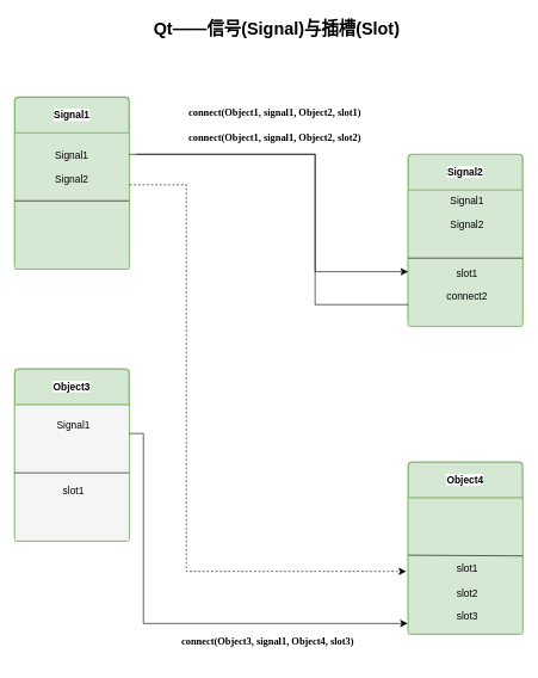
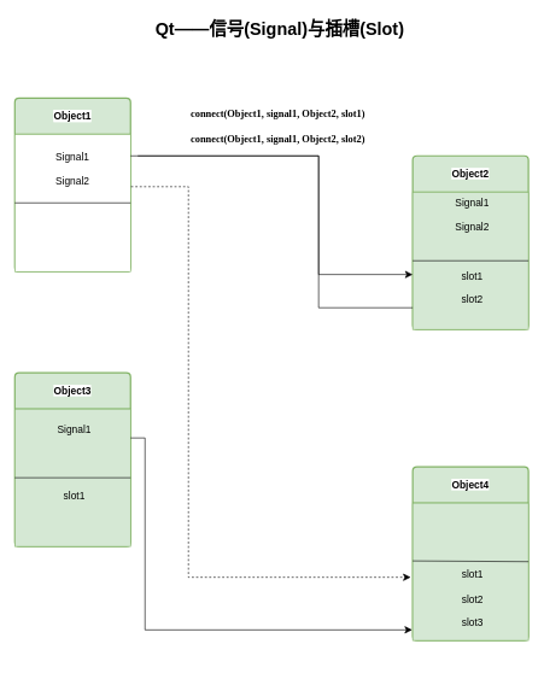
  <mxCell id="0" />
  <mxCell id="1" parent="0" />
  <mxCell id="2" style="edgeStyle=orthogonalEdgeStyle;rounded=0;orthogonalLoop=1;jettySize=auto;html=1;exitX=0.5;exitY=1;exitDx=0;exitDy=0;entryX=0.5;entryY=1;entryDx=0;entryDy=0;" edge="1" parent="1"><mxGeometry relative="1" as="geometry"><mxPoint x="170" y="325" as="sourcePoint" /><mxPoint x="170" y="325" as="targetPoint" /></mxGeometry></mxCell>
- <mxCell id="3" value="&lt;b&gt;&lt;font style=&quot;background-color: rgb(255, 255, 255);&quot;&gt;Signal1&lt;/font&gt;&lt;/b&gt;" style="swimlane;childLayout=stackLayout;horizontal=1;startSize=50;horizontalStack=0;rounded=1;fontSize=14;fontStyle=0;strokeWidth=2;resizeParent=0;resizeLast=1;shadow=0;dashed=0;align=center;arcSize=4;whiteSpace=wrap;html=1;labelBackgroundColor=#FFFFFF;fillColor=#d5e8d4;strokeColor=#82b366;" vertex="1" parent="1"><mxGeometry x="20" y="135" width="160" height="240" as="geometry" /></mxCell>
- <mxCell id="4" value="&lt;div style=&quot;text-align: center; font-size: 14px;&quot;&gt;&lt;span style=&quot;font-size: 14px; background-color: initial; white-space-collapse: preserve;&quot;&gt;&#09;&lt;/span&gt;&lt;span style=&quot;white-space-collapse: preserve;&quot;&gt;&amp;nbsp;     &lt;/span&gt;&lt;/div&gt;&lt;div style=&quot;text-align: center; font-size: 14px;&quot;&gt;&lt;span style=&quot;background-color: initial;&quot;&gt;&lt;font style=&quot;font-size: 14px;&quot;&gt;&lt;span style=&quot;white-space: pre;&quot;&gt;&#09;&lt;/span&gt;&amp;nbsp; &amp;nbsp; &amp;nbsp;Signal1&lt;/font&gt;&lt;/span&gt;&lt;/div&gt;&lt;font style=&quot;font-size: 14px;&quot;&gt;&lt;span style=&quot;white-space: pre;&quot;&gt;&lt;div style=&quot;text-align: center;&quot;&gt;&lt;span style=&quot;background-color: initial;&quot;&gt;&#09;&lt;/span&gt;&lt;span style=&quot;background-color: initial;&quot;&gt;&#09;&lt;/span&gt;&lt;/div&gt;&lt;/span&gt;&lt;span style=&quot;white-space: pre;&quot;&gt;&lt;div style=&quot;text-align: center;&quot;&gt;&lt;span style=&quot;background-color: initial;&quot;&gt;&#09;&lt;/span&gt;     &lt;span style=&quot;background-color: initial; white-space-collapse: collapse;&quot;&gt;Signal2&lt;/span&gt;&lt;/div&gt;&lt;/span&gt;&lt;/font&gt;&lt;div style=&quot;text-align: center; font-size: 14px;&quot;&gt;&lt;font style=&quot;font-size: 14px;&quot;&gt;&lt;br&gt;&lt;/font&gt;&lt;/div&gt;&lt;div style=&quot;text-align: center; font-size: 14px;&quot;&gt;&lt;font style=&quot;font-size: 14px;&quot;&gt;&lt;br&gt;&lt;/font&gt;&lt;/div&gt;&lt;div style=&quot;text-align: center; font-size: 14px;&quot;&gt;&lt;font style=&quot;font-size: 14px;&quot;&gt;&lt;br&gt;&lt;/font&gt;&lt;/div&gt;&lt;div style=&quot;text-align: center; font-size: 14px;&quot;&gt;&lt;font style=&quot;font-size: 14px;&quot;&gt;&lt;br&gt;&lt;/font&gt;&lt;/div&gt;&lt;span style=&quot;white-space: pre; font-size: 14px;&quot;&gt;&lt;div style=&quot;text-align: center;&quot;&gt;&lt;font style=&quot;font-size: 14px;&quot;&gt;&lt;span style=&quot;background-color: initial;&quot;&gt;&#09;&lt;/span&gt;&lt;span style=&quot;background-color: initial;&quot;&gt;&#09;&lt;/span&gt;&lt;/font&gt;&lt;/div&gt;&lt;/span&gt;" style="align=left;strokeColor=#82b366;fillColor=#d5e8d4;spacingLeft=4;fontSize=12;verticalAlign=top;resizable=0;rotatable=0;part=1;html=1;" vertex="1" parent="3"><mxGeometry y="50" width="160" height="190" as="geometry" /></mxCell>
+ <mxCell id="3" value="&lt;b&gt;&lt;font style=&quot;background-color: rgb(255, 255, 255);&quot;&gt;Object1&lt;/font&gt;&lt;/b&gt;" style="swimlane;childLayout=stackLayout;horizontal=1;startSize=50;horizontalStack=0;rounded=1;fontSize=14;fontStyle=0;strokeWidth=2;resizeParent=0;resizeLast=1;shadow=0;dashed=0;align=center;arcSize=4;whiteSpace=wrap;html=1;labelBackgroundColor=#FFFFFF;fillColor=#d5e8d4;strokeColor=#82b366;" vertex="1" parent="1"><mxGeometry x="20" y="135" width="160" height="240" as="geometry" /></mxCell>
+ <mxCell id="4" value="&lt;div style=&quot;text-align: center; font-size: 14px;&quot;&gt;&lt;span style=&quot;font-size: 14px; background-color: initial; white-space-collapse: preserve;&quot;&gt;&#09;&lt;/span&gt;&lt;span style=&quot;white-space-collapse: preserve;&quot;&gt;&amp;nbsp;     &lt;/span&gt;&lt;/div&gt;&lt;div style=&quot;text-align: center; font-size: 14px;&quot;&gt;&lt;span style=&quot;background-color: initial;&quot;&gt;&lt;font style=&quot;font-size: 14px;&quot;&gt;&lt;span style=&quot;white-space: pre;&quot;&gt;&#09;&lt;/span&gt;&amp;nbsp; &amp;nbsp; &amp;nbsp;Signal1&lt;/font&gt;&lt;/span&gt;&lt;/div&gt;&lt;font style=&quot;font-size: 14px;&quot;&gt;&lt;span style=&quot;white-space: pre;&quot;&gt;&lt;div style=&quot;text-align: center;&quot;&gt;&lt;span style=&quot;background-color: initial;&quot;&gt;&#09;&lt;/span&gt;&lt;span style=&quot;background-color: initial;&quot;&gt;&#09;&lt;/span&gt;&lt;/div&gt;&lt;/span&gt;&lt;span style=&quot;white-space: pre;&quot;&gt;&lt;div style=&quot;text-align: center;&quot;&gt;&lt;span style=&quot;background-color: initial;&quot;&gt;&#09;&lt;/span&gt;     &lt;span style=&quot;background-color: initial; white-space-collapse: collapse;&quot;&gt;Signal2&lt;/span&gt;&lt;/div&gt;&lt;/span&gt;&lt;/font&gt;&lt;div style=&quot;text-align: center; font-size: 14px;&quot;&gt;&lt;font style=&quot;font-size: 14px;&quot;&gt;&lt;br&gt;&lt;/font&gt;&lt;/div&gt;&lt;div style=&quot;text-align: center; font-size: 14px;&quot;&gt;&lt;font style=&quot;font-size: 14px;&quot;&gt;&lt;br&gt;&lt;/font&gt;&lt;/div&gt;&lt;div style=&quot;text-align: center; font-size: 14px;&quot;&gt;&lt;font style=&quot;font-size: 14px;&quot;&gt;&lt;br&gt;&lt;/font&gt;&lt;/div&gt;&lt;div style=&quot;text-align: center; font-size: 14px;&quot;&gt;&lt;font style=&quot;font-size: 14px;&quot;&gt;&lt;br&gt;&lt;/font&gt;&lt;/div&gt;&lt;span style=&quot;white-space: pre; font-size: 14px;&quot;&gt;&lt;div style=&quot;text-align: center;&quot;&gt;&lt;font style=&quot;font-size: 14px;&quot;&gt;&lt;span style=&quot;background-color: initial;&quot;&gt;&#09;&lt;/span&gt;&lt;span style=&quot;background-color: initial;&quot;&gt;&#09;&lt;/span&gt;&lt;/font&gt;&lt;/div&gt;&lt;/span&gt;" style="align=left;strokeColor=#82b366;fillColor=#ffffff;spacingLeft=4;fontSize=12;verticalAlign=top;resizable=0;rotatable=0;part=1;html=1;" vertex="1" parent="3"><mxGeometry y="50" width="160" height="190" as="geometry" /></mxCell>
  <mxCell id="5" value="" style="endArrow=none;html=1;rounded=0;exitX=0;exitY=0.5;exitDx=0;exitDy=0;entryX=1;entryY=0.5;entryDx=0;entryDy=0;entryPerimeter=0;" edge="1" parent="3" source="4" target="4"><mxGeometry relative="1" as="geometry"><mxPoint y="160" as="sourcePoint" /><mxPoint x="160" y="160" as="targetPoint" /><Array as="points" /></mxGeometry></mxCell>
- <mxCell id="6" value="&lt;b style=&quot;background-color: rgb(255, 255, 255);&quot;&gt;Signal2&lt;/b&gt;" style="swimlane;childLayout=stackLayout;horizontal=1;startSize=50;horizontalStack=0;rounded=1;fontSize=14;fontStyle=0;strokeWidth=2;resizeParent=0;resizeLast=1;shadow=0;dashed=0;align=center;arcSize=4;whiteSpace=wrap;html=1;fillColor=#d5e8d4;strokeColor=#82b366;" vertex="1" parent="1"><mxGeometry x="570" y="215" width="160" height="240" as="geometry" /></mxCell>
- <mxCell id="7" value="&lt;div style=&quot;font-size: 14px;&quot;&gt;&lt;font style=&quot;font-size: 14px;&quot;&gt;&lt;span style=&quot;background-color: initial;&quot;&gt;Signal1&lt;/span&gt;&lt;/font&gt;&lt;/div&gt;&lt;font style=&quot;font-size: 14px;&quot;&gt;&lt;span style=&quot;white-space: pre;&quot;&gt;&lt;div style=&quot;&quot;&gt;&lt;span style=&quot;background-color: initial;&quot;&gt;&#09;&lt;/span&gt;&lt;span style=&quot;background-color: initial;&quot;&gt;&#09;&lt;/span&gt;&lt;/div&gt;&lt;/span&gt;&lt;span style=&quot;white-space: pre;&quot;&gt;&lt;div style=&quot;&quot;&gt;&lt;span style=&quot;background-color: initial; white-space-collapse: collapse;&quot;&gt;Signal2&lt;/span&gt;&lt;/div&gt;&lt;/span&gt;&lt;/font&gt;&lt;div style=&quot;font-size: 14px;&quot;&gt;&lt;font style=&quot;font-size: 14px;&quot;&gt;&lt;br&gt;&lt;/font&gt;&lt;/div&gt;&lt;div style=&quot;font-size: 14px;&quot;&gt;&lt;font style=&quot;font-size: 14px;&quot;&gt;&lt;br&gt;&lt;/font&gt;&lt;/div&gt;&lt;div style=&quot;font-size: 14px;&quot;&gt;&lt;span style=&quot;background-color: initial;&quot;&gt;&lt;br&gt;&lt;/span&gt;&lt;/div&gt;&lt;div style=&quot;font-size: 14px;&quot;&gt;&lt;span style=&quot;background-color: initial;&quot;&gt;slot1&lt;/span&gt;&lt;br&gt;&lt;/div&gt;&lt;div style=&quot;font-size: 14px;&quot;&gt;&lt;font style=&quot;font-size: 14px;&quot;&gt;&lt;br&gt;&lt;/font&gt;&lt;/div&gt;&lt;span style=&quot;white-space: pre; font-size: 14px;&quot;&gt;&lt;div style=&quot;&quot;&gt;&lt;font style=&quot;font-size: 14px;&quot;&gt;&lt;font style=&quot;background-color: initial; white-space-collapse: collapse; font-size: 14px;&quot;&gt;connect2&lt;/font&gt;&lt;/font&gt;&lt;/div&gt;&lt;/span&gt;" style="align=center;strokeColor=#82b366;fillColor=#d5e8d4;spacingLeft=4;fontSize=12;verticalAlign=top;resizable=0;rotatable=0;part=1;html=1;" vertex="1" parent="6"><mxGeometry y="50" width="160" height="190" as="geometry" /></mxCell>
+ <mxCell id="6" value="&lt;b style=&quot;background-color: rgb(255, 255, 255);&quot;&gt;Object2&lt;/b&gt;" style="swimlane;childLayout=stackLayout;horizontal=1;startSize=50;horizontalStack=0;rounded=1;fontSize=14;fontStyle=0;strokeWidth=2;resizeParent=0;resizeLast=1;shadow=0;dashed=0;align=center;arcSize=4;whiteSpace=wrap;html=1;fillColor=#d5e8d4;strokeColor=#82b366;" vertex="1" parent="1"><mxGeometry x="570" y="215" width="160" height="240" as="geometry" /></mxCell>
+ <mxCell id="7" value="&lt;div style=&quot;font-size: 14px;&quot;&gt;&lt;font style=&quot;font-size: 14px;&quot;&gt;&lt;span style=&quot;background-color: initial;&quot;&gt;Signal1&lt;/span&gt;&lt;/font&gt;&lt;/div&gt;&lt;font style=&quot;font-size: 14px;&quot;&gt;&lt;span style=&quot;white-space: pre;&quot;&gt;&lt;div style=&quot;&quot;&gt;&lt;span style=&quot;background-color: initial;&quot;&gt;&#09;&lt;/span&gt;&lt;span style=&quot;background-color: initial;&quot;&gt;&#09;&lt;/span&gt;&lt;/div&gt;&lt;/span&gt;&lt;span style=&quot;white-space: pre;&quot;&gt;&lt;div style=&quot;&quot;&gt;&lt;span style=&quot;background-color: initial; white-space-collapse: collapse;&quot;&gt;Signal2&lt;/span&gt;&lt;/div&gt;&lt;/span&gt;&lt;/font&gt;&lt;div style=&quot;font-size: 14px;&quot;&gt;&lt;font style=&quot;font-size: 14px;&quot;&gt;&lt;br&gt;&lt;/font&gt;&lt;/div&gt;&lt;div style=&quot;font-size: 14px;&quot;&gt;&lt;font style=&quot;font-size: 14px;&quot;&gt;&lt;br&gt;&lt;/font&gt;&lt;/div&gt;&lt;div style=&quot;font-size: 14px;&quot;&gt;&lt;span style=&quot;background-color: initial;&quot;&gt;&lt;br&gt;&lt;/span&gt;&lt;/div&gt;&lt;div style=&quot;font-size: 14px;&quot;&gt;&lt;span style=&quot;background-color: initial;&quot;&gt;slot1&lt;/span&gt;&lt;br&gt;&lt;/div&gt;&lt;div style=&quot;font-size: 14px;&quot;&gt;&lt;font style=&quot;font-size: 14px;&quot;&gt;&lt;br&gt;&lt;/font&gt;&lt;/div&gt;&lt;span style=&quot;white-space: pre; font-size: 14px;&quot;&gt;&lt;div style=&quot;&quot;&gt;&lt;font style=&quot;font-size: 14px;&quot;&gt;&lt;font style=&quot;background-color: initial; white-space-collapse: collapse; font-size: 14px;&quot;&gt;slot2&lt;/font&gt;&lt;/font&gt;&lt;/div&gt;&lt;/span&gt;" style="align=center;strokeColor=#82b366;fillColor=#d5e8d4;spacingLeft=4;fontSize=12;verticalAlign=top;resizable=0;rotatable=0;part=1;html=1;" vertex="1" parent="6"><mxGeometry y="50" width="160" height="190" as="geometry" /></mxCell>
  <mxCell id="8" value="" style="endArrow=none;html=1;rounded=0;exitX=0;exitY=0.5;exitDx=0;exitDy=0;entryX=1;entryY=0.5;entryDx=0;entryDy=0;entryPerimeter=0;" edge="1" parent="6" source="7" target="7"><mxGeometry relative="1" as="geometry"><mxPoint y="160" as="sourcePoint" /><mxPoint x="160" y="160" as="targetPoint" /><Array as="points" /></mxGeometry></mxCell>
  <mxCell id="9" value="&lt;span style=&quot;background-color: rgb(255, 255, 255);&quot;&gt;&lt;b&gt;Object3&lt;/b&gt;&lt;/span&gt;" style="swimlane;childLayout=stackLayout;horizontal=1;startSize=50;horizontalStack=0;rounded=1;fontSize=14;fontStyle=0;strokeWidth=2;resizeParent=0;resizeLast=1;shadow=0;dashed=0;align=center;arcSize=4;whiteSpace=wrap;html=1;fillColor=#d5e8d4;strokeColor=#82b366;" vertex="1" parent="1"><mxGeometry x="20" y="515" width="160" height="240" as="geometry" /></mxCell>
- <mxCell id="10" value="&lt;font style=&quot;&quot;&gt;&lt;br&gt;&lt;span style=&quot;font-size: 14px;&quot;&gt;Signal1&lt;/span&gt;&lt;br&gt;&lt;span style=&quot;font-size: 14px; white-space: pre;&quot;&gt;&#09;&lt;/span&gt;&lt;span style=&quot;font-size: 14px; white-space: pre;&quot;&gt;&#09;&lt;/span&gt;&lt;br&gt;&lt;br&gt;&lt;br&gt;&lt;br&gt;&lt;br&gt;&lt;font style=&quot;font-size: 14px;&quot;&gt;slot1&lt;/font&gt;&lt;br&gt;&lt;span style=&quot;font-size: 14px; white-space: pre;&quot;&gt;&#09;&lt;/span&gt;&lt;span style=&quot;font-size: 14px; white-space: pre;&quot;&gt;&#09;&lt;/span&gt;&lt;/font&gt;" style="align=center;strokeColor=#82b366;fillColor=#f5f5f5;spacingLeft=4;fontSize=12;verticalAlign=top;resizable=0;rotatable=0;part=1;html=1;" vertex="1" parent="9"><mxGeometry y="50" width="160" height="190" as="geometry" /></mxCell>
+ <mxCell id="10" value="&lt;font style=&quot;&quot;&gt;&lt;br&gt;&lt;span style=&quot;font-size: 14px;&quot;&gt;Signal1&lt;/span&gt;&lt;br&gt;&lt;span style=&quot;font-size: 14px; white-space: pre;&quot;&gt;&#09;&lt;/span&gt;&lt;span style=&quot;font-size: 14px; white-space: pre;&quot;&gt;&#09;&lt;/span&gt;&lt;br&gt;&lt;br&gt;&lt;br&gt;&lt;br&gt;&lt;br&gt;&lt;font style=&quot;font-size: 14px;&quot;&gt;slot1&lt;/font&gt;&lt;br&gt;&lt;span style=&quot;font-size: 14px; white-space: pre;&quot;&gt;&#09;&lt;/span&gt;&lt;span style=&quot;font-size: 14px; white-space: pre;&quot;&gt;&#09;&lt;/span&gt;&lt;/font&gt;" style="align=center;strokeColor=#82b366;fillColor=#d5e8d4;spacingLeft=4;fontSize=12;verticalAlign=top;resizable=0;rotatable=0;part=1;html=1;" vertex="1" parent="9"><mxGeometry y="50" width="160" height="190" as="geometry" /></mxCell>
  <mxCell id="11" value="" style="endArrow=none;html=1;rounded=0;exitX=0;exitY=0.5;exitDx=0;exitDy=0;entryX=1;entryY=0.5;entryDx=0;entryDy=0;entryPerimeter=0;" edge="1" parent="9" source="10" target="10"><mxGeometry relative="1" as="geometry"><mxPoint y="160" as="sourcePoint" /><mxPoint x="160" y="160" as="targetPoint" /><Array as="points" /></mxGeometry></mxCell>
  <mxCell id="12" value="&lt;span style=&quot;background-color: rgb(255, 255, 255);&quot;&gt;&lt;b&gt;Object4&lt;/b&gt;&lt;/span&gt;" style="swimlane;childLayout=stackLayout;horizontal=1;startSize=50;horizontalStack=0;rounded=1;fontSize=14;fontStyle=0;strokeWidth=2;resizeParent=0;resizeLast=1;shadow=0;dashed=0;align=center;arcSize=4;whiteSpace=wrap;html=1;fillColor=#d5e8d4;strokeColor=#82b366;" vertex="1" parent="1"><mxGeometry x="570" y="645" width="160" height="240" as="geometry" /></mxCell>
  <mxCell id="13" value="&lt;font style=&quot;font-size: 14px;&quot;&gt;&lt;br&gt;&lt;br&gt;&lt;br&gt;&lt;br&gt;&lt;br&gt;&lt;span style=&quot;white-space: pre;&quot;&gt;&#09;&lt;/span&gt;&lt;span style=&quot;white-space: pre;&quot;&gt;&#09;&lt;/span&gt;slot1&lt;br&gt;&lt;span style=&quot;white-space: pre;&quot;&gt;&#09;&lt;/span&gt;&lt;span style=&quot;white-space: pre;&quot;&gt;&#09;&lt;/span&gt;&lt;br&gt;&lt;span style=&quot;white-space: pre;&quot;&gt;&#09;&lt;/span&gt;&lt;span style=&quot;white-space: pre;&quot;&gt;&#09;&lt;/span&gt;slot2&lt;br&gt;&lt;span style=&quot;white-space: pre;&quot;&gt;&#09;&lt;/span&gt;&lt;span style=&quot;white-space: pre;&quot;&gt;&#09;&lt;/span&gt;&lt;br&gt;&lt;span style=&quot;white-space: pre;&quot;&gt;&#09;&lt;/span&gt;&lt;span style=&quot;white-space: pre;&quot;&gt;&#09;&lt;/span&gt;slot3&lt;/font&gt;" style="align=left;strokeColor=#82b366;fillColor=#d5e8d4;spacingLeft=4;fontSize=12;verticalAlign=top;resizable=0;rotatable=0;part=1;html=1;" vertex="1" parent="12"><mxGeometry y="50" width="160" height="190" as="geometry" /></mxCell>
  <mxCell id="14" value="" style="endArrow=none;html=1;rounded=0;" edge="1" parent="12"><mxGeometry relative="1" as="geometry"><mxPoint y="130" as="sourcePoint" /><mxPoint x="160" y="131" as="targetPoint" /><Array as="points" /></mxGeometry></mxCell>
  <mxCell id="15" value="" style="edgeStyle=elbowEdgeStyle;elbow=horizontal;endArrow=classic;html=1;curved=0;rounded=0;endSize=8;startSize=8;entryX=0;entryY=0.6;entryDx=0;entryDy=0;entryPerimeter=0;" edge="1" parent="1" target="7"><mxGeometry width="50" height="50" relative="1" as="geometry"><mxPoint x="190" y="215" as="sourcePoint" /><mxPoint x="531.82" y="381.66" as="targetPoint" /><Array as="points"><mxPoint x="440" y="335" /><mxPoint x="370" y="295" /><mxPoint x="370" y="295" /></Array></mxGeometry></mxCell>
  <mxCell id="16" value="" style="edgeStyle=elbowEdgeStyle;elbow=horizontal;endArrow=none;html=1;curved=0;rounded=0;endSize=8;startSize=8;entryX=0;entryY=0.842;entryDx=0;entryDy=0;entryPerimeter=0;movable=1;resizable=1;rotatable=1;deletable=1;editable=1;locked=0;connectable=1;exitX=1;exitY=0.158;exitDx=0;exitDy=0;exitPerimeter=0;" edge="1" parent="1" source="4" target="7"><mxGeometry width="50" height="50" relative="1" as="geometry"><mxPoint x="180" y="205" as="sourcePoint" /><mxPoint x="230" y="155" as="targetPoint" /><Array as="points"><mxPoint x="440" y="265" /></Array></mxGeometry></mxCell>
  <mxCell id="17" value="" style="edgeStyle=elbowEdgeStyle;elbow=horizontal;endArrow=classic;html=1;curved=0;rounded=0;endSize=8;startSize=8;entryX=-0.017;entryY=0.54;entryDx=0;entryDy=0;entryPerimeter=0;exitX=1.004;exitY=0.382;exitDx=0;exitDy=0;exitPerimeter=0;dashed=1;" edge="1" parent="1" source="4" target="13"><mxGeometry width="50" height="50" relative="1" as="geometry"><mxPoint x="180" y="235" as="sourcePoint" /><mxPoint x="270" y="785" as="targetPoint" /><Array as="points"><mxPoint x="260" y="265" /><mxPoint x="260" y="515" /></Array></mxGeometry></mxCell>
  <mxCell id="18" value="" style="edgeStyle=elbowEdgeStyle;elbow=horizontal;endArrow=classic;html=1;curved=0;rounded=0;endSize=8;startSize=8;entryX=-0.004;entryY=0.923;entryDx=0;entryDy=0;entryPerimeter=0;" edge="1" parent="1" target="13"><mxGeometry width="50" height="50" relative="1" as="geometry"><mxPoint x="180" y="605" as="sourcePoint" /><mxPoint x="230" y="555" as="targetPoint" /><Array as="points"><mxPoint x="200" y="755" /></Array></mxGeometry></mxCell>
  <mxCell id="19" value="&lt;font face=&quot;Verdana&quot;&gt;connect(Object1, signal1, Object2, slot1)&lt;br&gt;&lt;br style=&quot;font-size: 14px;&quot;&gt;connect(Object1, signal1, Object2, slot2)&lt;/font&gt;" style="text;html=1;strokeColor=none;fillColor=none;align=center;verticalAlign=middle;whiteSpace=wrap;overflow=hidden;fontSize=14;fontStyle=1" vertex="1" parent="1"><mxGeometry x="219" y="145" width="330" height="60" as="geometry" /></mxCell>
- <mxCell id="20" value="&lt;font face=&quot;Verdana&quot;&gt;connect(Object3, signal1, Object4, slot3)&lt;br&gt;&lt;/font&gt;" style="text;html=1;strokeColor=none;fillColor=none;align=center;verticalAlign=middle;whiteSpace=wrap;overflow=hidden;fontSize=14;fontStyle=1" vertex="1" parent="1"><mxGeometry x="209" y="865" width="330" height="60" as="geometry" /></mxCell>
  <mxCell id="21" value="Qt——信号(Signal)与插槽(Slot)" style="text;strokeColor=none;fillColor=none;html=1;fontSize=24;fontStyle=1;verticalAlign=middle;align=center;" vertex="1" parent="1"><mxGeometry x="290" y="20" width="192" height="40" as="geometry" /></mxCell>
